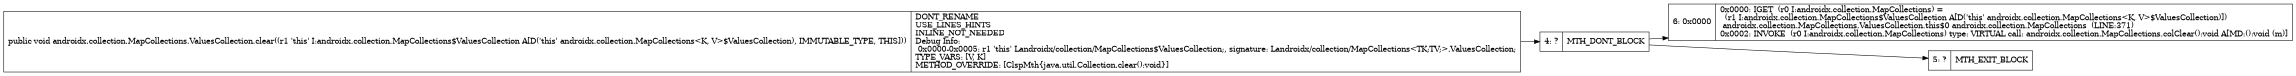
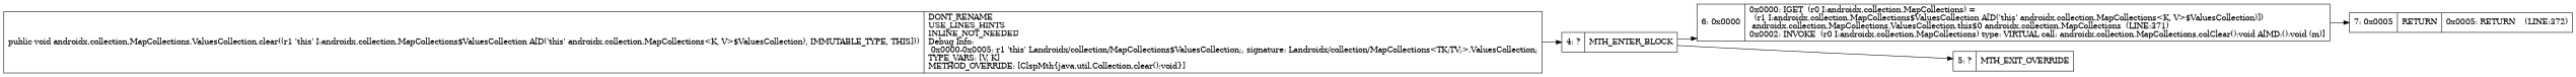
  digraph {
    rankdir=LR
    node [shape=record]
-   n1 [label="{4\:\ ?|MTH_DONT_BLOCK\l}"]
+   n1 [label="{4\:\ ?|MTH_ENTER_BLOCK\l}"]
    n2 [label="{6\:\ 0x0000|0x0000: IGET  (r0 I:androidx.collection.MapCollections) = \l  (r1 I:androidx.collection.MapCollections$ValuesCollection A[D('this' androidx.collection.MapCollections\<K, V\>$ValuesCollection)])\l androidx.collection.MapCollections.ValuesCollection.this$0 androidx.collection.MapCollections  (LINE:371)\l0x0002: INVOKE  (r0 I:androidx.collection.MapCollections) type: VIRTUAL call: androidx.collection.MapCollections.colClear():void A[MD:():void (m)]\l}"]
-   n3 [label="{5\:\ ?|MTH_EXIT_BLOCK\l}"]
+   n3 [label="{5\:\ ?|MTH_EXIT_OVERRIDE\l}"]
+   n4 [label="{7\:\ 0x0005|RETURN\l|0x0005: RETURN    (LINE:372)\l}"]
    n5 [label="{public void androidx.collection.MapCollections.ValuesCollection.clear((r1 'this' I:androidx.collection.MapCollections$ValuesCollection A[D('this' androidx.collection.MapCollections\<K, V\>$ValuesCollection), IMMUTABLE_TYPE, THIS]))  | DONT_RENAME\lUSE_LINES_HINTS\lINLINE_NOT_NEEDED\lDebug Info:\l  0x0000\-0x0005: r1 'this' Landroidx\/collection\/MapCollections$ValuesCollection;, signature: Landroidx\/collection\/MapCollections\<TK;TV;\>.ValuesCollection;\lTYPE_VARS: [V, K]\lMETHOD_OVERRIDE: [ClspMth\{java.util.Collection.clear():void\}]\l}"]
    n1 -> n2
    n1 -> n3
+   n2 -> n4
    n5 -> n1
  }
